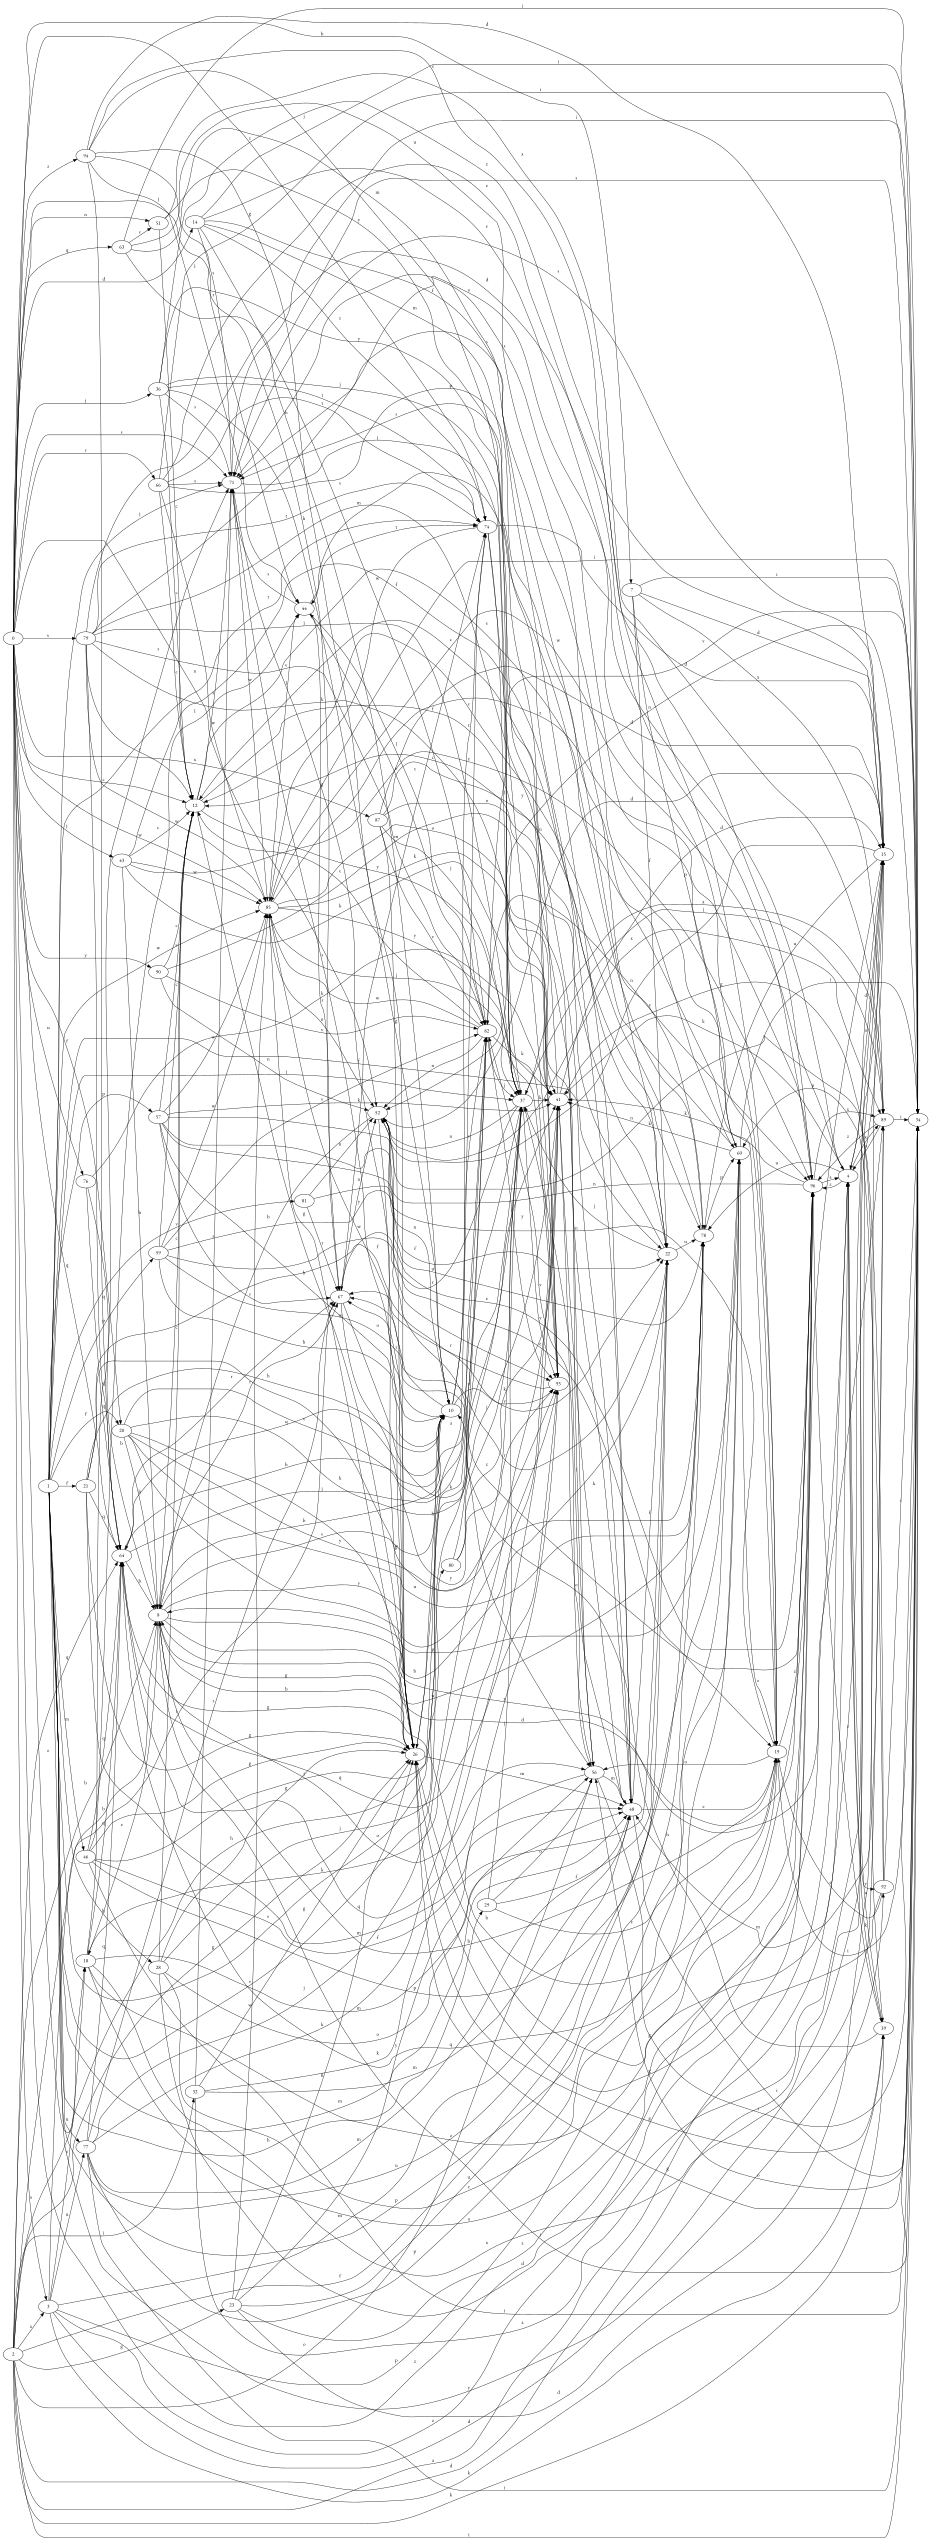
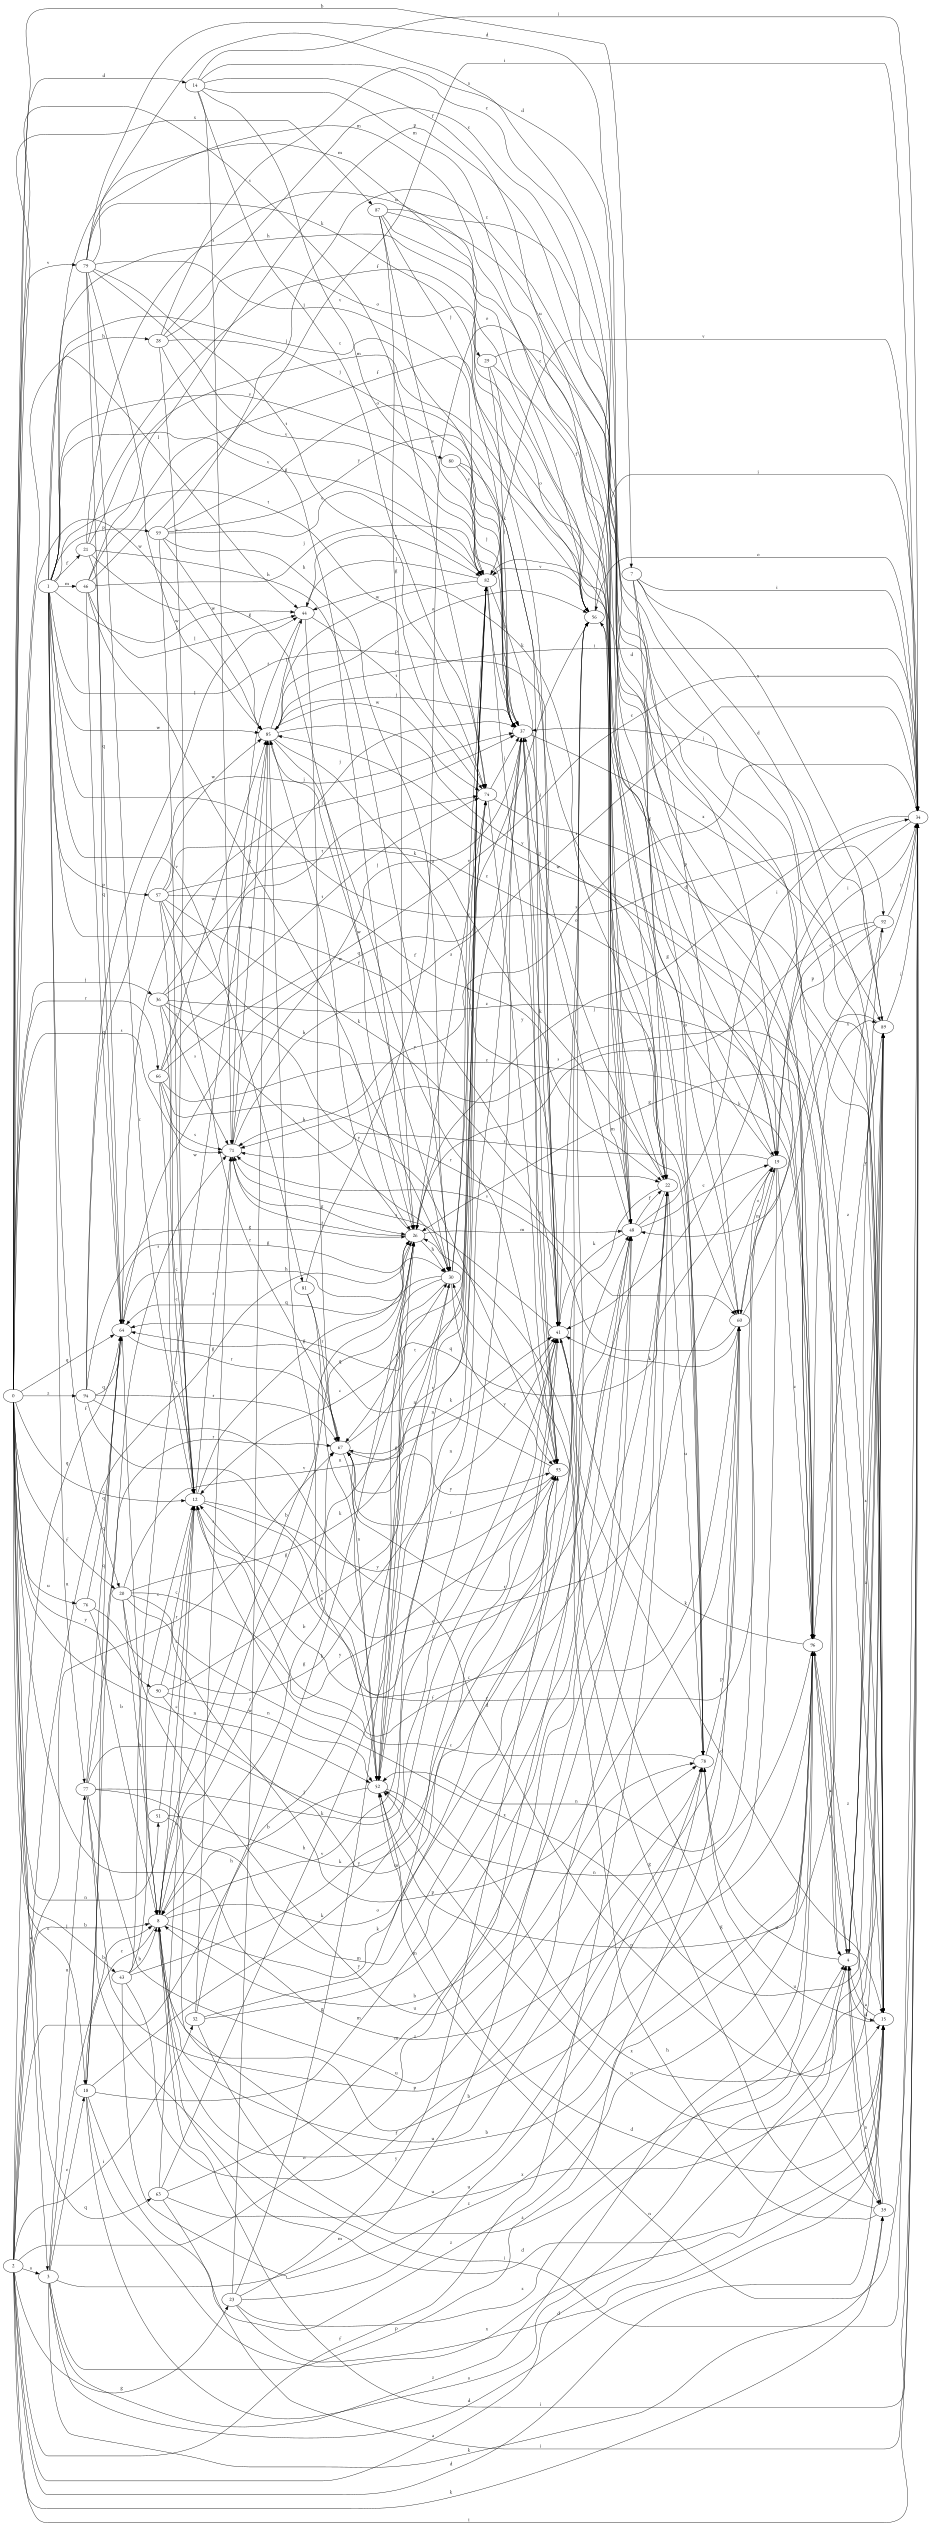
  strict digraph {
    fontname="EB Garamond"
    rankdir=LR
    node [fontname="EB Garamond"]
    edge [fontname="EB Garamond"]
    0
    3
    7
    12
    14
    18
    20
    36
    43
    44
    51
    52
    63
    64
    66
    71
    74
    76
    79
    85
    87
    90
    94
    96
    48
    60
    77
    8
    15
    39
    22
    34
    89
    26
    93
    19
    82
    4
    41
    78
    37
-   30 [label=10]
+   30
    67
    56
    1
    21
    28
    29
    46
    57
    59
    80
    81
    92
    2
    23
    32
    0 -> 3 [label=a]
    0 -> 7 [label=b]
    0 -> 12 [label=c]
    0 -> 14 [label=d]
    0 -> 18 [label=e]
    0 -> 20 [label=f]
    0 -> 36 [label=j]
    0 -> 43 [label=l]
    0 -> 44 [label=l]
    0 -> 51 [label=n]
    0 -> 52 [label=n]
    0 -> 63 [label=q]
    0 -> 64 [label=q]
    0 -> 66 [label=r]
    0 -> 71 [label=s]
    0 -> 74 [label=t]
    0 -> 76 [label=u]
    0 -> 79 [label=v]
    0 -> 85 [label=w]
    0 -> 87 [label=x]
    0 -> 90 [label=y]
    0 -> 94 [label=z]
    0 -> 96 [label=z]
    3 -> 18 [label=e]
    3 -> 96 [label=z]
    3 -> 48 [label=m]
    3 -> 60 [label=p]
    3 -> 77 [label=u]
    3 -> 8 [label=b]
    3 -> 15 [label=d]
    3 -> 39 [label=k]
    7 -> 60 [label=p]
    7 -> 15 [label=d]
    7 -> 22 [label=f]
    7 -> 34 [label=i]
    7 -> 89 [label=x]
    12 -> 71 [label=s]
    12 -> 22 [label=f]
    12 -> 26 [label=g]
    12 -> 93 [label=y]
    12 -> 19 [label=e]
    14 -> 71 [label=s]
    14 -> 74 [label=t]
    14 -> 48 [label=m]
    14 -> 22 [label=f]
    14 -> 34 [label=i]
    14 -> 19 [label=e]
    14 -> 82 [label=v]
    18 -> 64 [label=q]
    18 -> 71 [label=s]
    18 -> 96 [label=z]
    18 -> 48 [label=m]
    18 -> 89 [label=x]
    18 -> 4 [label=a]
    18 -> 41 [label=k]
    20 -> 60 [label=p]
    20 -> 8 [label=b]
    20 -> 89 [label=x]
    20 -> 93 [label=y]
    20 -> 82 [label=v]
    20 -> 41 [label=k]
    20 -> 78 [label=u]
    36 -> 12 [label=c]
    36 -> 71 [label=s]
    36 -> 74 [label=t]
    36 -> 96 [label=z]
    36 -> 93 [label=y]
    36 -> 37 [label=j]
    36 -> 30 [label=h]
    43 -> 12 [label=c]
    43 -> 85 [label=w]
    43 -> 96 [label=z]
    43 -> 8 [label=b]
    43 -> 22 [label=f]
    43 -> 41 [label=k]
    44 -> 71 [label=s]
    44 -> 74 [label=t]
    44 -> 82 [label=v]
    44 -> 67 [label=r]
    51 -> 12 [label=c]
    51 -> 89 [label=x]
    51 -> 93 [label=y]
    52 -> 8 [label=b]
    52 -> 15 [label=d]
    52 -> 89 [label=x]
    52 -> 26 [label=g]
-   63 -> 51 [label=c]
+   63 -> 12 [label=c]
    63 -> 48 [label=m]
    63 -> 34 [label=i]
    63 -> 78 [label=u]
    63 -> 30 [label=h]
    64 -> 8 [label=b]
    64 -> 26 [label=g]
    64 -> 37 [label=j]
    64 -> 30 [label=h]
    64 -> 67 [label=r]
    66 -> 12 [label=c]
    66 -> 71 [label=s]
    66 -> 74 [label=t]
    66 -> 85 [label=w]
    66 -> 96 [label=z]
-   66 -> 60 [label=p]
+   66 -> 60 [label=r]
    66 -> 34 [label=i]
    71 -> 85 [label=w]
    71 -> 34 [label=i]
    71 -> 26 [label=g]
    71 -> 37 [label=j]
-   74 -> 85 [label=w]
+   85 -> 74 [label=w]
    74 -> 15 [label=d]
    74 -> 26 [label=a]
    74 -> 93 [label=y]
    74 -> 37 [label=j]
    76 -> 64 [label=q]
    76 -> 8 [label=b]
    76 -> 41 [label=k]
    79 -> 12 [label=c]
    79 -> 64 [label=q]
    79 -> 74 [label=t]
    79 -> 85 [label=w]
    79 -> 48 [label=m]
    79 -> 15 [label=d]
    79 -> 82 [label=v]
    79 -> 4 [label=a]
    79 -> 41 [label=k]
    79 -> 37 [label=j]
    85 -> 44 [label=l]
    85 -> 52 [label=n]
    85 -> 96 [label=z]
    85 -> 34 [label=i]
    85 -> 93 [label=y]
    85 -> 41 [label=k]
    85 -> 37 [label=j]
    85 -> 56 [label=o]
    87 -> 15 [label=d]
    87 -> 26 [label=g]
    87 -> 82 [label=v]
    87 -> 78 [label=u]
    87 -> 37 [label=j]
    87 -> 56 [label=o]
    90 -> 12 [label=c]
    90 -> 52 [label=n]
    90 -> 48 [label=m]
    90 -> 82 [label=v]
    94 -> 44 [label=l]
    94 -> 64 [label=q]
    94 -> 15 [label=d]
    94 -> 26 [label=g]
    94 -> 19 [label=e]
    94 -> 37 [label=j]
    94 -> 67 [label=r]
    96 -> 52 [label=n]
    96 -> 8 [label=b]
    96 -> 89 [label=x]
    96 -> 4 [label=a]
    96 -> 41 [label=k]
    48 -> 22 [label=f]
    48 -> 34 [label=i]
    48 -> 19 [label=e]
    48 -> 41 [label=k]
    48 -> 37 [label=j]
    60 -> 12 [label=c]
    60 -> 71 [label=s]
    60 -> 34 [label=i]
    60 -> 19 [label=e]
    60 -> 41 [label=k]
    77 -> 64 [label=q]
    77 -> 48 [label=m]
    77 -> 60 [label=p]
    77 -> 34 [label=i]
    77 -> 41 [label=k]
    77 -> 78 [label=u]
    77 -> 37 [label=j]
    77 -> 67 [label=r]
    8 -> 12 [label=c]
    8 -> 18 [label=e]
    8 -> 15 [label=d]
    8 -> 34 [label=i]
    8 -> 26 [label=g]
    8 -> 93 [label=y]
    8 -> 82 [label=v]
    8 -> 78 [label=u]
    8 -> 67 [label=r]
    8 -> 56 [label=o]
    15 -> 52 [label=n]
    15 -> 71 [label=s]
    15 -> 26 [label=g]
    15 -> 4 [label=a]
    15 -> 78 [label=u]
    39 -> 96 [label=z]
    39 -> 26 [label=g]
    39 -> 4 [label=a]
    39 -> 30 [label=h]
    22 -> 12 [label=c]
    22 -> 8 [label=b]
    22 -> 78 [label=u]
    22 -> 37 [label=j]
    22 -> 67 [label=r]
    34 -> 52 [label=n]
    34 -> 71 [label=s]
    34 -> 26 [label=g]
    34 -> 82 [label=v]
-   4 -> 41 [label=k]
+   34 -> 41 [label=k]
    34 -> 56 [label=o]
    89 -> 96 [label=z]
    89 -> 48 [label=m]
    89 -> 34 [label=i]
    89 -> 4 [label=a]
    89 -> 37 [label=j]
    26 -> 71 [label=s]
    26 -> 85 [label=w]
    26 -> 48 [label=m]
    26 -> 8 [label=b]
    26 -> 30 [label=h]
    93 -> 64 [label=q]
    93 -> 67 [label=r]
    19 -> 52 [label=n]
    19 -> 64 [label=q]
    19 -> 71 [label=s]
    19 -> 96 [label=z]
    19 -> 8 [label=b]
    19 -> 34 [label=i]
    19 -> 56 [label=o]
    82 -> 12 [label=c]
    82 -> 44 [label=l]
    82 -> 52 [label=n]
    82 -> 85 [label=w]
    82 -> 96 [label=z]
    82 -> 93 [label=y]
    82 -> 41 [label=k]
    82 -> 37 [label=j]
    4 -> 85 [label=w]
    4 -> 96 [label=z]
    4 -> 15 [label=d]
    4 -> 39 [label=k]
    4 -> 89 [label=x]
    4 -> 78 [label=u]
    4 -> 92 [label=y]
    41 -> 71 [label=s]
    41 -> 15 [label=d]
    41 -> 39 [label=g]
    41 -> 56 [label=o]
    78 -> 12 [label=c]
    78 -> 44 [label=l]
    78 -> 60 [label=p]
    37 -> 52 [label=n]
    37 -> 89 [label=x]
    37 -> 93 [label=y]
    37 -> 41 [label=k]
    37 -> 67 [label=r]
    30 -> 52 [label=n]
    30 -> 64 [label=q]
    30 -> 74 [label=t]
    30 -> 85 [label=w]
    30 -> 8 [label=b]
    30 -> 93 [label=y]
    30 -> 82 [label=v]
    30 -> 67 [label=r]
    67 -> 52 [label=n]
    67 -> 74 [label=t]
    67 -> 93 [label=y]
    67 -> 41 [label=k]
    56 -> 64 [label=q]
    56 -> 48 [label=m]
    56 -> 34 [label=i]
    56 -> 82 [label=v]
    1 -> 20 [label=f]
-   1 -> 71 [label=l]
+   1 -> 44 [label=l]
    1 -> 74 [label=t]
    1 -> 85 [label=w]
    1 -> 48 [label=m]
    1 -> 60 [label=p]
    1 -> 77 [label=u]
    1 -> 22 [label=f]
    1 -> 82 [label=v]
    1 -> 37 [label=j]
    1 -> 21 [label=f]
    1 -> 28 [label=h]
    1 -> 29 [label=h]
    1 -> 46 [label=m]
    1 -> 57 [label=p]
    1 -> 59 [label=p]
    1 -> 80 [label=v]
    1 -> 81 [label=v]
    1 -> 92 [label=y]
    21 -> 64 [label=q]
    21 -> 48 [label=m]
    21 -> 22 [label=f]
    21 -> 26 [label=g]
    21 -> 78 [label=u]
    21 -> 30 [label=h]
    28 -> 12 [label=c]
    28 -> 15 [label=d]
    28 -> 26 [label=g]
    28 -> 19 [label=e]
    28 -> 37 [label=j]
    28 -> 56 [label=o]
    29 -> 22 [label=f]
    29 -> 19 [label=e]
    29 -> 37 [label=j]
    29 -> 56 [label=o]
    46 -> 44 [label=l]
    46 -> 64 [label=q]
    46 -> 60 [label=p]
    46 -> 22 [label=f]
    46 -> 34 [label=i]
    46 -> 26 [label=g]
    46 -> 37 [label=j]
    57 -> 12 [label=c]
    57 -> 85 [label=w]
    57 -> 96 [label=z]
    57 -> 22 [label=f]
    57 -> 41 [label=k]
    57 -> 78 [label=u]
    57 -> 30 [label=h]
    57 -> 67 [label=r]
    59 -> 12 [label=c]
    59 -> 85 [label=w]
    59 -> 96 [label=z]
    59 -> 93 [label=y]
    59 -> 82 [label=v]
    59 -> 30 [label=h]
    59 -> 56 [label=o]
    80 -> 82 [label=v]
    80 -> 41 [label=k]
    80 -> 37 [label=j]
    81 -> 52 [label=n]
    81 -> 19 [label=e]
    81 -> 67 [label=r]
    92 -> 52 [label=n]
    92 -> 60 [label=p]
    92 -> 34 [label=i]
    92 -> 26 [label=g]
    92 -> 19 [label=e]
    2 -> 3 [label=a]
    2 -> 64 [label=q]
    2 -> 8 [label=b]
    2 -> 15 [label=d]
    2 -> 39 [label=k]
    2 -> 22 [label=f]
    2 -> 34 [label=i]
    2 -> 26 [label=g]
    2 -> 4 [label=a]
    2 -> 30 [label=h]
    2 -> 67 [label=r]
    2 -> 56 [label=o]
    2 -> 23 [label=g]
    2 -> 32 [label=i]
    23 -> 85 [label=w]
    23 -> 96 [label=z]
    23 -> 15 [label=d]
    23 -> 26 [label=g]
    23 -> 93 [label=y]
    23 -> 78 [label=u]
    32 -> 71 [label=s]
    32 -> 48 [label=m]
    32 -> 26 [label=g]
    32 -> 4 [label=a]
    32 -> 41 [label=k]
  }
